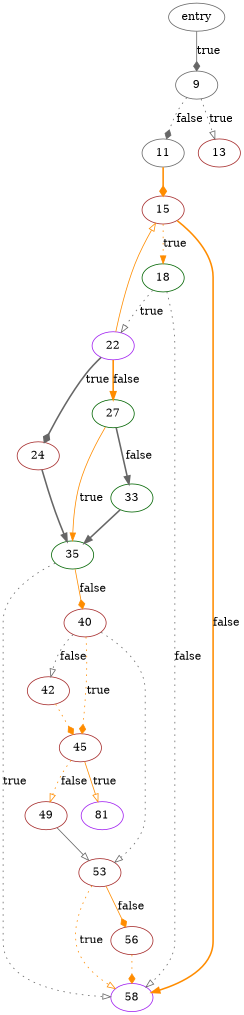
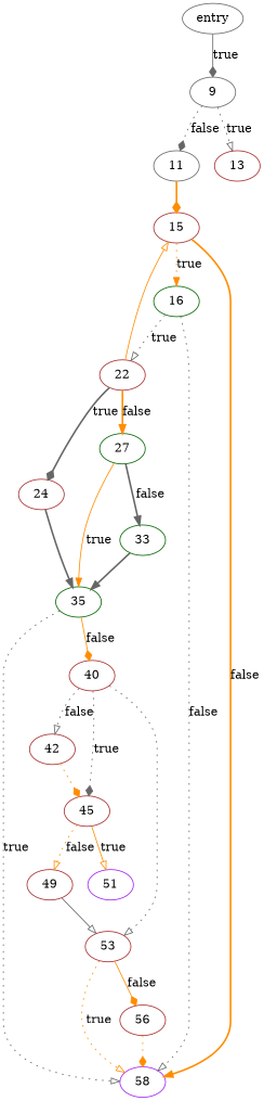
  digraph {
    node [color=brown]
    edge [arrowhead=onormal color=darkorange style=dotted]
    n1 [color=gray40 label=entry]
    9 [color=gray40]
    11 [color=gray40]
    13
-   18 [color=darkgreen]
+   18 [color=darkgreen label=16]
    58 [color=purple]
-   22 [color=purple]
+   22
    15
    24
    27 [color=darkgreen]
    35 [color=darkgreen]
    33 [color=darkgreen]
    40
    42
    45
    53
    49
-   51 [color=purple label=81]
+   51 [color=purple]
    56
    n1 -> 9 [arrowhead=diamond color=gray40 label=true style=solid]
    9 -> 11 [arrowhead=diamond color=gray40 label=false]
    9 -> 13 [color=gray40 label=true]
    11 -> 15 [arrowhead=diamond style=bold]
    18 -> 58 [color=gray40 label=false]
    18 -> 22 [color=gray40 label=true]
    22 -> 15 [style=solid]
    22 -> 24 [arrowhead=diamond color=gray40 label=true style=bold]
    22 -> 27 [arrowhead=normal label=false style=bold]
    15 -> 18 [arrowhead=normal label=true]
    15 -> 58 [arrowhead=normal label=false style=bold]
    24 -> 35 [arrowhead=normal color=gray40 style=bold]
    27 -> 35 [arrowhead=normal label=true style=solid]
    27 -> 33 [arrowhead=normal color=gray40 label=false style=bold]
    35 -> 58 [color=gray40 label=true]
    35 -> 40 [arrowhead=diamond label=false style=solid]
    33 -> 35 [arrowhead=normal color=gray40 style=bold]
    40 -> 42 [color=gray40 label=false]
-   40 -> 45 [arrowhead=diamond label=true]
+   40 -> 45 [arrowhead=diamond color=gray40 label=true]
    40 -> 53 [color=gray40]
    42 -> 45 [arrowhead=diamond]
    45 -> 49 [label=false]
    45 -> 51 [label=true style=solid]
    53 -> 58 [label=true]
    53 -> 56 [arrowhead=diamond label=false style=solid]
    49 -> 53 [color=gray40 style=solid]
    56 -> 58 [arrowhead=diamond]
  }
